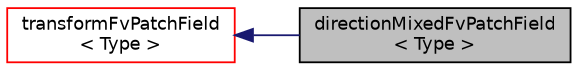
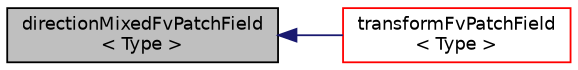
  digraph {
    rankdir=LR
    node [fontname=Helvetica fontsize=10 shape=record]
    n1 [color=black fillcolor=grey75 fontcolor=black height=0.2 label="directionMixedFvPatchField\l\< Type \>" style=filled width=0.4]
    n2 [color=red height=0.2 label="transformFvPatchField\l\< Type \>" width=0.4]
-   n2 -> n1 [color=midnightblue dir=back fontname=Helvetica fontsize=10 labelfontname=Helvetica labelfontsize=10 style=solid]
+   n1 -> n2 [color=midnightblue dir=back fontname=Helvetica fontsize=10 labelfontname=Helvetica labelfontsize=10 style=solid]
  }
